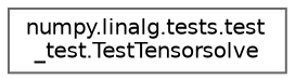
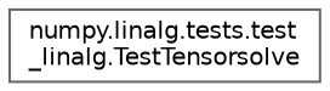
  digraph {
    rankdir=LR
-   n1 [color=grey40 fillcolor=white fontname=Helvetica fontsize=10 height=0.2 label="numpy.linalg.tests.test\l_test.TestTensorsolve" shape=box style=filled width=0.4]
+   n1 [color=grey40 fillcolor=white fontname=Helvetica fontsize=10 height=0.2 label="numpy.linalg.tests.test\l_linalg.TestTensorsolve" shape=box style=filled width=0.4]
  }
